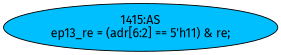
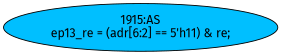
  strict digraph {
    fontname="Fira Sans"
-   n1 [ast="<pyverilog.vparser.ast.Assign object at 0x7f0a38d99790>" def_var="['ep13_re']" fillcolor=deepskyblue label="1415:AS\nep13_re = (adr[6:2] == 5'h11) & re;" statements="[]" style=filled typ=Assign use_var="['adr', 're']" fontname="Fira Sans"]
+   n1 [ast="<pyverilog.vparser.ast.Assign object at 0x7f0a38d99790>" def_var="['ep13_re']" fillcolor=deepskyblue label="1915:AS\nep13_re = (adr[6:2] == 5'h11) & re;" statements="[]" style=filled typ=Assign use_var="['adr', 're']" fontname="Fira Sans"]
  }
